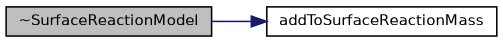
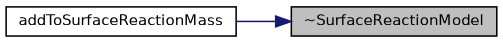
  digraph {
    rankdir=LR
    node [color=black fontname=Helvetica fontsize=10 shape=record]
    n1 [fillcolor=grey75 fontcolor=black height=0.2 label="~SurfaceReactionModel" style=filled width=0.4]
    n2 [height=0.2 label=addToSurfaceReactionMass width=0.4]
-   n1 -> n2 [color=midnightblue fontname=Helvetica fontsize=10 labelfontname=Helvetica labelfontsize=10 style=solid]
+   n2 -> n1 [color=midnightblue fontname=Helvetica fontsize=10 labelfontname=Helvetica labelfontsize=10 style=solid]
  }
